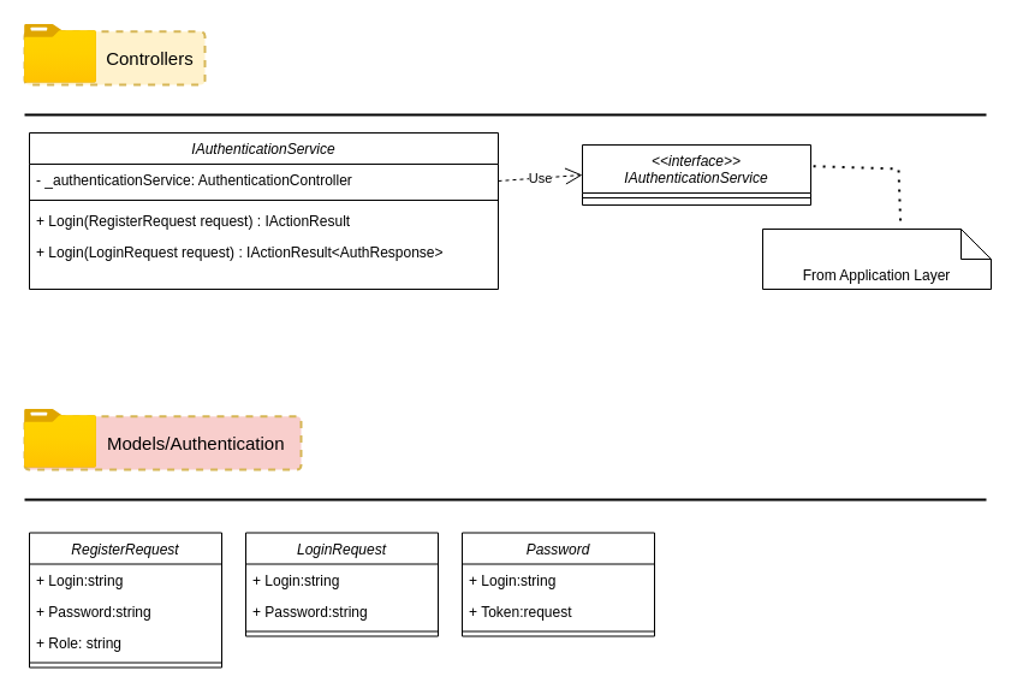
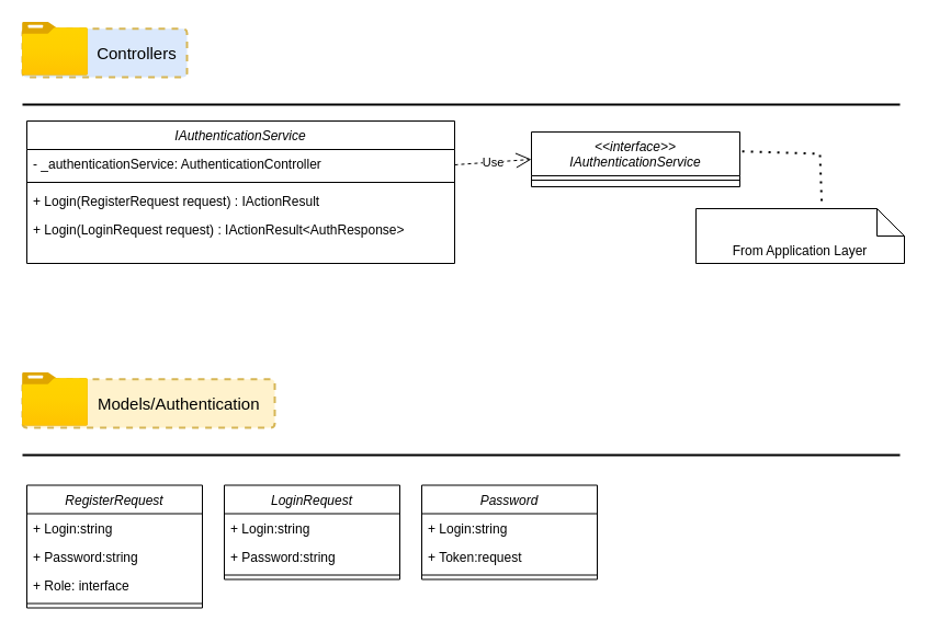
  <mxCell id="0" />
  <mxCell id="1" parent="0" />
- <mxCell id="2" value="&lt;div style=&quot;&quot;&gt;&lt;span style=&quot;font-size: 15px; background-color: initial;&quot;&gt;Controllers&amp;nbsp;&amp;nbsp;&lt;/span&gt;&lt;/div&gt;" style="rounded=1;arcSize=9;align=right;spacingLeft=5;strokeColor=#d6b656;html=1;strokeWidth=2;fontSize=12;dashed=1;fillColor=#fff2cc;" vertex="1" parent="1"><mxGeometry x="20" y="25.65" width="150" height="44.35" as="geometry" /></mxCell>
+ <mxCell id="2" value="&lt;div style=&quot;&quot;&gt;&lt;span style=&quot;font-size: 15px; background-color: initial;&quot;&gt;Controllers&amp;nbsp;&amp;nbsp;&lt;/span&gt;&lt;/div&gt;" style="rounded=1;arcSize=9;align=right;spacingLeft=5;strokeColor=#d6b656;html=1;strokeWidth=2;fontSize=12;dashed=1;fillColor=#dae8fc;" vertex="1" parent="1"><mxGeometry x="20" y="25.65" width="150" height="44.35" as="geometry" /></mxCell>
  <mxCell id="3" value="" style="image;aspect=fixed;html=1;points=[];align=center;fontSize=12;image=img/lib/azure2/general/Folder_Blank.svg;" vertex="1" parent="1"><mxGeometry x="20" y="20" width="60" height="48.69" as="geometry" /></mxCell>
  <mxCell id="4" value="" style="line;strokeWidth=2;html=1;" vertex="1" parent="1"><mxGeometry x="20" y="90" width="800" height="10" as="geometry" /></mxCell>
  <mxCell id="5" value="IAuthenticationService" style="swimlane;fontStyle=2;align=center;verticalAlign=top;childLayout=stackLayout;horizontal=1;startSize=26;horizontalStack=0;resizeParent=1;resizeLast=0;collapsible=1;marginBottom=0;rounded=0;shadow=0;strokeWidth=1;" vertex="1" parent="1"><mxGeometry x="24" y="110" width="390" height="130" as="geometry"><mxRectangle x="230" y="140" width="160" height="26" as="alternateBounds" /></mxGeometry></mxCell>
  <mxCell id="6" value="- _authenticationService: AuthenticationController" style="text;align=left;verticalAlign=top;spacingLeft=4;spacingRight=4;overflow=hidden;rotatable=0;points=[[0,0.5],[1,0.5]];portConstraint=eastwest;" vertex="1" parent="5"><mxGeometry y="26" width="390" height="26" as="geometry" /></mxCell>
  <mxCell id="7" value="" style="line;html=1;strokeWidth=1;align=left;verticalAlign=middle;spacingTop=-1;spacingLeft=3;spacingRight=3;rotatable=0;labelPosition=right;points=[];portConstraint=eastwest;" vertex="1" parent="5"><mxGeometry y="52" width="390" height="8" as="geometry" /></mxCell>
  <mxCell id="8" value="+ Login(RegisterRequest request) : IActionResult" style="text;align=left;verticalAlign=top;spacingLeft=4;spacingRight=4;overflow=hidden;rotatable=0;points=[[0,0.5],[1,0.5]];portConstraint=eastwest;" vertex="1" parent="5"><mxGeometry y="60" width="390" height="26" as="geometry" /></mxCell>
  <mxCell id="9" value="+ Login(LoginRequest request) : IActionResult&lt;AuthResponse&gt;" style="text;align=left;verticalAlign=top;spacingLeft=4;spacingRight=4;overflow=hidden;rotatable=0;points=[[0,0.5],[1,0.5]];portConstraint=eastwest;" vertex="1" parent="5"><mxGeometry y="86" width="390" height="26" as="geometry" /></mxCell>
  <mxCell id="10" value="&lt;&lt;interface&gt;&gt;&#10;IAuthenticationService" style="swimlane;fontStyle=2;align=center;verticalAlign=top;childLayout=stackLayout;horizontal=1;startSize=40;horizontalStack=0;resizeParent=1;resizeLast=0;collapsible=1;marginBottom=0;rounded=0;shadow=0;strokeWidth=1;" vertex="1" parent="1"><mxGeometry x="484" y="120" width="190" height="50" as="geometry"><mxRectangle x="230" y="140" width="160" height="26" as="alternateBounds" /></mxGeometry></mxCell>
  <mxCell id="11" value="" style="line;html=1;strokeWidth=1;align=left;verticalAlign=middle;spacingTop=-1;spacingLeft=3;spacingRight=3;rotatable=0;labelPosition=right;points=[];portConstraint=eastwest;" vertex="1" parent="10"><mxGeometry y="40" width="190" height="8" as="geometry" /></mxCell>
  <mxCell id="12" value="From Application Layer" style="shape=note2;boundedLbl=1;whiteSpace=wrap;html=1;size=25;verticalAlign=top;align=center;" vertex="1" parent="1"><mxGeometry x="634" y="190" width="190" height="50" as="geometry" /></mxCell>
  <mxCell id="13" value="" style="endArrow=none;dashed=1;html=1;dashPattern=1 3;strokeWidth=2;rounded=0;entryX=0.604;entryY=-0.033;entryDx=0;entryDy=0;entryPerimeter=0;exitX=1.011;exitY=0.354;exitDx=0;exitDy=0;exitPerimeter=0;" edge="1" parent="1" source="10" target="12"><mxGeometry width="50" height="50" relative="1" as="geometry"><mxPoint x="694" y="140" as="sourcePoint" /><mxPoint x="747" y="180" as="targetPoint" /><Array as="points"><mxPoint x="747" y="140" /></Array></mxGeometry></mxCell>
  <mxCell id="14" value="Use" style="endArrow=open;endSize=12;dashed=1;html=1;rounded=0;entryX=0;entryY=0.5;entryDx=0;entryDy=0;" edge="1" parent="1" target="10"><mxGeometry width="160" relative="1" as="geometry"><mxPoint x="414" y="150" as="sourcePoint" /><mxPoint x="574" y="150" as="targetPoint" /></mxGeometry></mxCell>
- <mxCell id="15" value="&lt;font style=&quot;font-size: 15px;&quot;&gt;Models/Authentication&amp;nbsp; &amp;nbsp;&lt;/font&gt;" style="rounded=1;arcSize=9;align=right;spacingLeft=5;strokeColor=#d6b656;html=1;strokeWidth=2;fontSize=12;dashed=1;fillColor=#f8cecc;" vertex="1" parent="1"><mxGeometry x="20" y="345.65" width="230" height="44.35" as="geometry" /></mxCell>
+ <mxCell id="15" value="&lt;font style=&quot;font-size: 15px;&quot;&gt;Models/Authentication&amp;nbsp; &amp;nbsp;&lt;/font&gt;" style="rounded=1;arcSize=9;align=right;spacingLeft=5;strokeColor=#d6b656;html=1;strokeWidth=2;fontSize=12;dashed=1;fillColor=#fff2cc;" vertex="1" parent="1"><mxGeometry x="20" y="345.65" width="230" height="44.35" as="geometry" /></mxCell>
  <mxCell id="16" value="" style="image;aspect=fixed;html=1;points=[];align=center;fontSize=12;image=img/lib/azure2/general/Folder_Blank.svg;" vertex="1" parent="1"><mxGeometry x="20" y="340" width="60" height="48.69" as="geometry" /></mxCell>
  <mxCell id="17" value="" style="line;strokeWidth=2;html=1;" vertex="1" parent="1"><mxGeometry x="20" y="410" width="800" height="10" as="geometry" /></mxCell>
  <mxCell id="18" value="RegisterRequest" style="swimlane;fontStyle=2;align=center;verticalAlign=top;childLayout=stackLayout;horizontal=1;startSize=26;horizontalStack=0;resizeParent=1;resizeLast=0;collapsible=1;marginBottom=0;rounded=0;shadow=0;strokeWidth=1;" vertex="1" parent="1"><mxGeometry x="24" y="442.5" width="160" height="112" as="geometry"><mxRectangle x="230" y="140" width="160" height="26" as="alternateBounds" /></mxGeometry></mxCell>
  <mxCell id="19" value="+ Login:string" style="text;align=left;verticalAlign=top;spacingLeft=4;spacingRight=4;overflow=hidden;rotatable=0;points=[[0,0.5],[1,0.5]];portConstraint=eastwest;" vertex="1" parent="18"><mxGeometry y="26" width="160" height="26" as="geometry" /></mxCell>
  <mxCell id="20" value="+ Password:string" style="text;align=left;verticalAlign=top;spacingLeft=4;spacingRight=4;overflow=hidden;rotatable=0;points=[[0,0.5],[1,0.5]];portConstraint=eastwest;rounded=0;shadow=0;html=0;" vertex="1" parent="18"><mxGeometry y="52" width="160" height="26" as="geometry" /></mxCell>
- <mxCell id="21" value="+ Role: string" style="text;align=left;verticalAlign=top;spacingLeft=4;spacingRight=4;overflow=hidden;rotatable=0;points=[[0,0.5],[1,0.5]];portConstraint=eastwest;rounded=0;shadow=0;html=0;" vertex="1" parent="18"><mxGeometry y="78" width="160" height="26" as="geometry" /></mxCell>
+ <mxCell id="21" value="+ Role: interface" style="text;align=left;verticalAlign=top;spacingLeft=4;spacingRight=4;overflow=hidden;rotatable=0;points=[[0,0.5],[1,0.5]];portConstraint=eastwest;rounded=0;shadow=0;html=0;" vertex="1" parent="18"><mxGeometry y="78" width="160" height="26" as="geometry" /></mxCell>
  <mxCell id="22" value="" style="line;html=1;strokeWidth=1;align=left;verticalAlign=middle;spacingTop=-1;spacingLeft=3;spacingRight=3;rotatable=0;labelPosition=right;points=[];portConstraint=eastwest;" vertex="1" parent="18"><mxGeometry y="104" width="160" height="8" as="geometry" /></mxCell>
  <mxCell id="23" value="LoginRequest" style="swimlane;fontStyle=2;align=center;verticalAlign=top;childLayout=stackLayout;horizontal=1;startSize=26;horizontalStack=0;resizeParent=1;resizeLast=0;collapsible=1;marginBottom=0;rounded=0;shadow=0;strokeWidth=1;" vertex="1" parent="1"><mxGeometry x="204" y="442.5" width="160" height="86" as="geometry"><mxRectangle x="230" y="140" width="160" height="26" as="alternateBounds" /></mxGeometry></mxCell>
  <mxCell id="24" value="+ Login:string" style="text;align=left;verticalAlign=top;spacingLeft=4;spacingRight=4;overflow=hidden;rotatable=0;points=[[0,0.5],[1,0.5]];portConstraint=eastwest;" vertex="1" parent="23"><mxGeometry y="26" width="160" height="26" as="geometry" /></mxCell>
  <mxCell id="25" value="+ Password:string" style="text;align=left;verticalAlign=top;spacingLeft=4;spacingRight=4;overflow=hidden;rotatable=0;points=[[0,0.5],[1,0.5]];portConstraint=eastwest;rounded=0;shadow=0;html=0;" vertex="1" parent="23"><mxGeometry y="52" width="160" height="26" as="geometry" /></mxCell>
  <mxCell id="26" value="" style="line;html=1;strokeWidth=1;align=left;verticalAlign=middle;spacingTop=-1;spacingLeft=3;spacingRight=3;rotatable=0;labelPosition=right;points=[];portConstraint=eastwest;" vertex="1" parent="23"><mxGeometry y="78" width="160" height="8" as="geometry" /></mxCell>
  <mxCell id="27" value="Password" style="swimlane;fontStyle=2;align=center;verticalAlign=top;childLayout=stackLayout;horizontal=1;startSize=26;horizontalStack=0;resizeParent=1;resizeLast=0;collapsible=1;marginBottom=0;rounded=0;shadow=0;strokeWidth=1;" vertex="1" parent="1"><mxGeometry x="384" y="442.5" width="160" height="86" as="geometry"><mxRectangle x="230" y="140" width="160" height="26" as="alternateBounds" /></mxGeometry></mxCell>
  <mxCell id="28" value="+ Login:string" style="text;align=left;verticalAlign=top;spacingLeft=4;spacingRight=4;overflow=hidden;rotatable=0;points=[[0,0.5],[1,0.5]];portConstraint=eastwest;" vertex="1" parent="27"><mxGeometry y="26" width="160" height="26" as="geometry" /></mxCell>
  <mxCell id="29" value="+ Token:request" style="text;align=left;verticalAlign=top;spacingLeft=4;spacingRight=4;overflow=hidden;rotatable=0;points=[[0,0.5],[1,0.5]];portConstraint=eastwest;rounded=0;shadow=0;html=0;" vertex="1" parent="27"><mxGeometry y="52" width="160" height="26" as="geometry" /></mxCell>
  <mxCell id="30" value="" style="line;html=1;strokeWidth=1;align=left;verticalAlign=middle;spacingTop=-1;spacingLeft=3;spacingRight=3;rotatable=0;labelPosition=right;points=[];portConstraint=eastwest;" vertex="1" parent="27"><mxGeometry y="78" width="160" height="8" as="geometry" /></mxCell>
